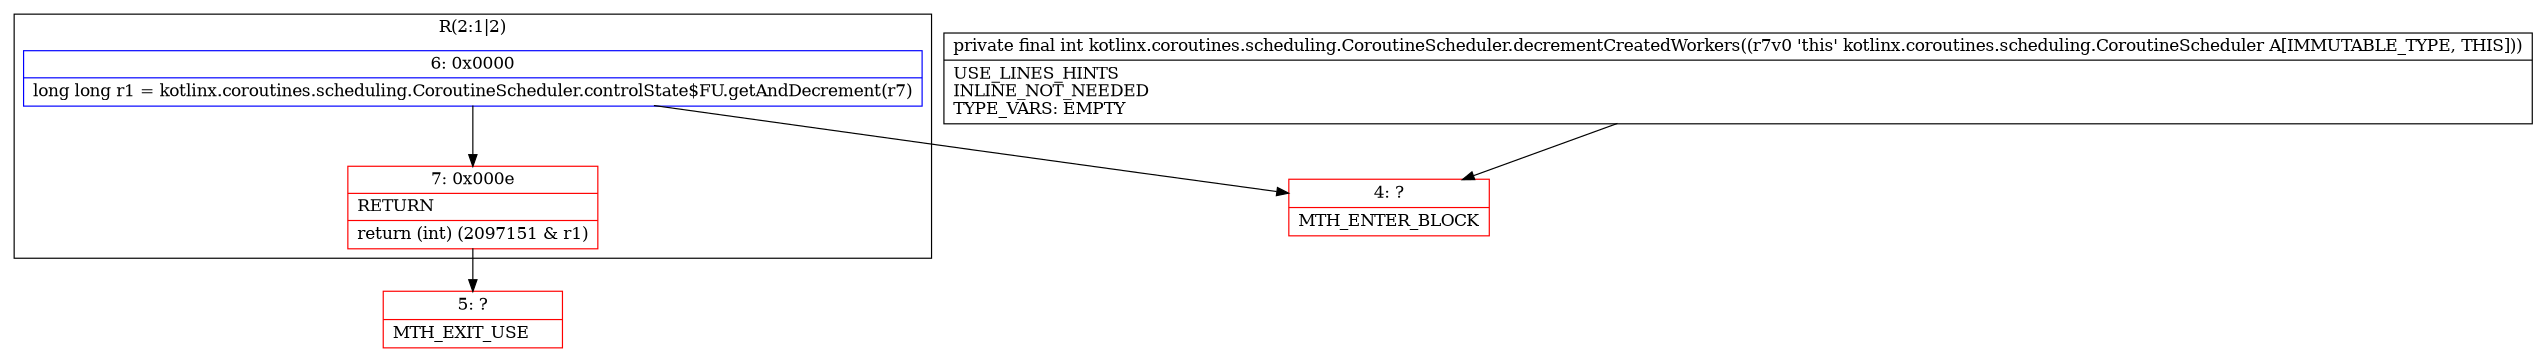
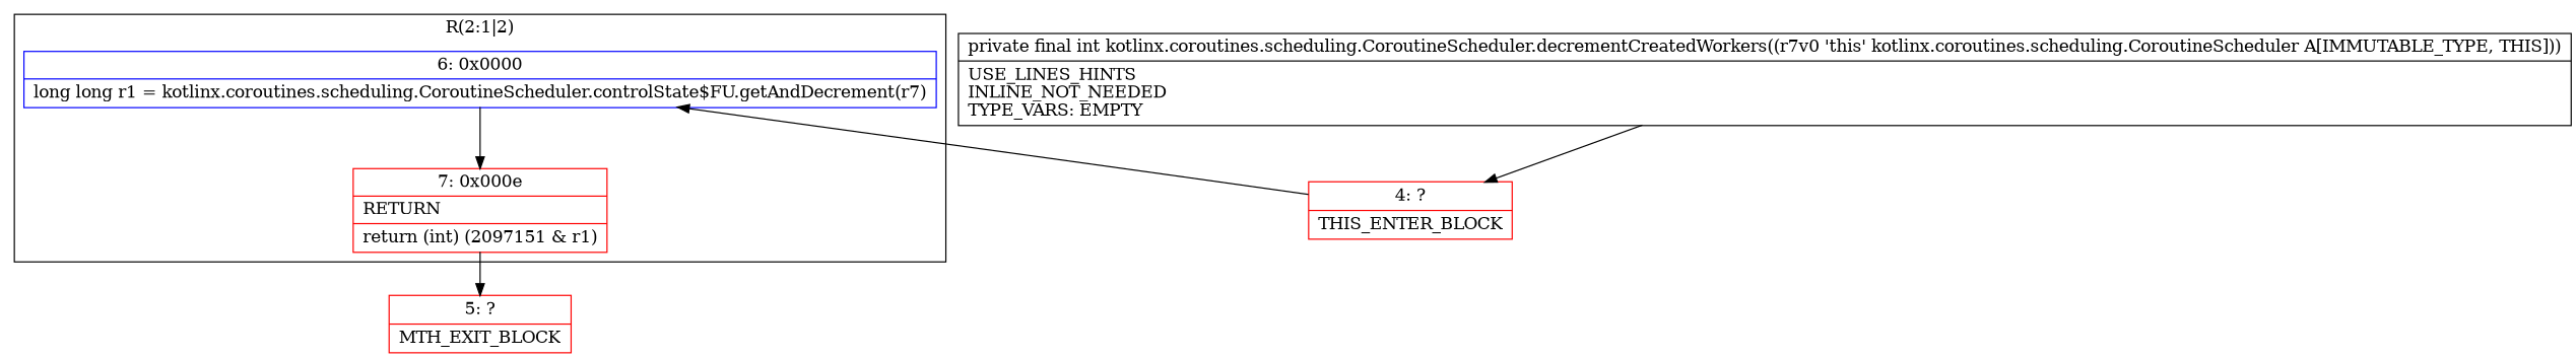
  digraph {
    node [color=red shape=record]
    n1 [color=blue label="{6\:\ 0x0000|long long r1 = kotlinx.coroutines.scheduling.CoroutineScheduler.controlState$FU.getAndDecrement(r7)\l}"]
    n2 [label="{7\:\ 0x000e|RETURN\l|return (int) (2097151 & r1)\l}"]
-   n3 [label="{5\:\ ?|MTH_EXIT_USE\l}"]
-   n4 [label="{4\:\ ?|MTH_ENTER_BLOCK\l}"]
+   n3 [label="{5\:\ ?|MTH_EXIT_BLOCK\l}"]
+   n4 [label="{4\:\ ?|THIS_ENTER_BLOCK\l}"]
    n5 [label="{private final int kotlinx.coroutines.scheduling.CoroutineScheduler.decrementCreatedWorkers((r7v0 'this' kotlinx.coroutines.scheduling.CoroutineScheduler A[IMMUTABLE_TYPE, THIS]))  | USE_LINES_HINTS\lINLINE_NOT_NEEDED\lTYPE_VARS: EMPTY\l}" color=""]
    subgraph cluster_1 {
      label="R(2:1|2)"
      n1
      n2
    }
    n1 -> n2
    n2 -> n3
-   n1 -> n4
+   n4 -> n1
    n5 -> n4
  }
